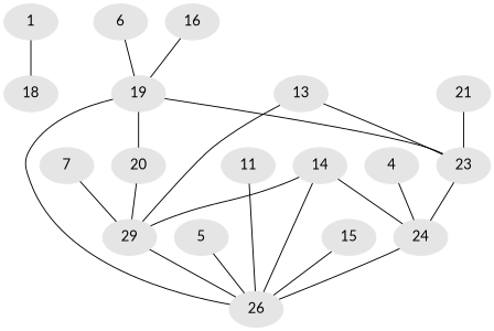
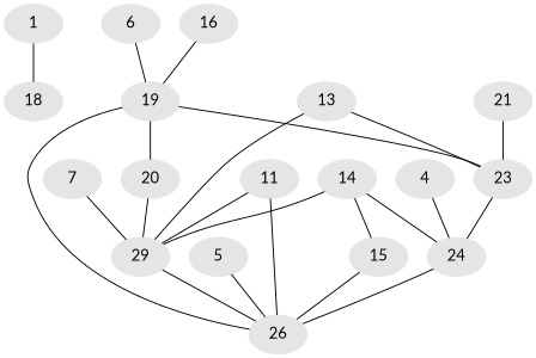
  graph {
    fontname=Lato
    node [color=gray90 fontname=Lato style=filled]
    edge [fontname=Lato weight=1.0]
    1
    18
    n3 [label=7]
    n4 [label=29]
    26
    4
    24
    5
    21
    23
    6
    19
    20
    11
    13
    14
    15
    16
    1 -- 18
    n3 -- n4
    n4 -- 26
    4 -- 24
    24 -- 26
    5 -- 26
    21 -- 23
    23 -- 24
    6 -- 19
    19 -- 26
    19 -- 23
    19 -- 20
    20 -- n4
+   11 -- n4
    11 -- 26
    13 -- n4
    13 -- 23
    14 -- n4
-   14 -- 26
+   14 -- 15
    14 -- 24
    15 -- 26
    16 -- 19
  }
